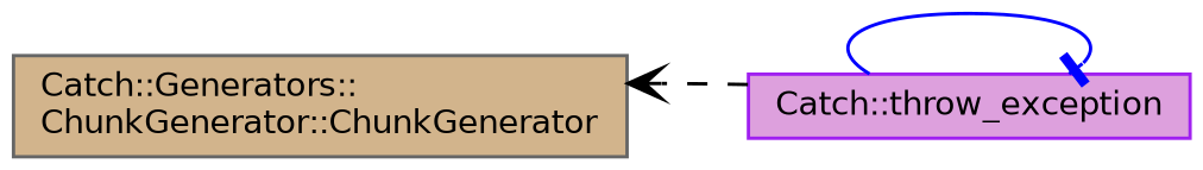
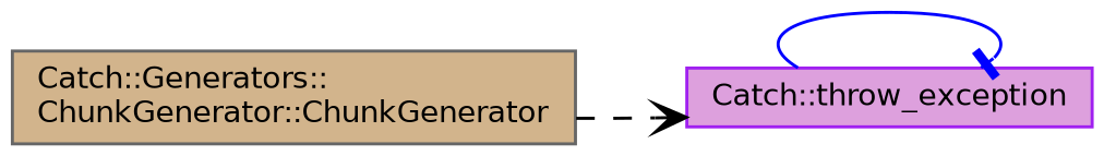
  digraph {
    rankdir=LR
    node [fontname=Helvetica fontsize=10 shape=box style=filled]
    edge [fontname=Helvetica fontsize=10 labelfontname=Helvetica labelfontsize=10]
    n1 [color=gray40 fillcolor=tan fontcolor=black height=0.2 label="Catch::Generators::\lChunkGenerator::ChunkGenerator" width=0.4]
    n2 [color=purple fillcolor=plum height=0.2 label="Catch::throw_exception" width=0.4]
-   n2 -> n1 [color=black style=dashed arrowhead=vee]
+   n1 -> n2 [color=black style=dashed arrowhead=vee]
    n2 -> n2 [color=blue style=solid arrowhead=tee]
  }
